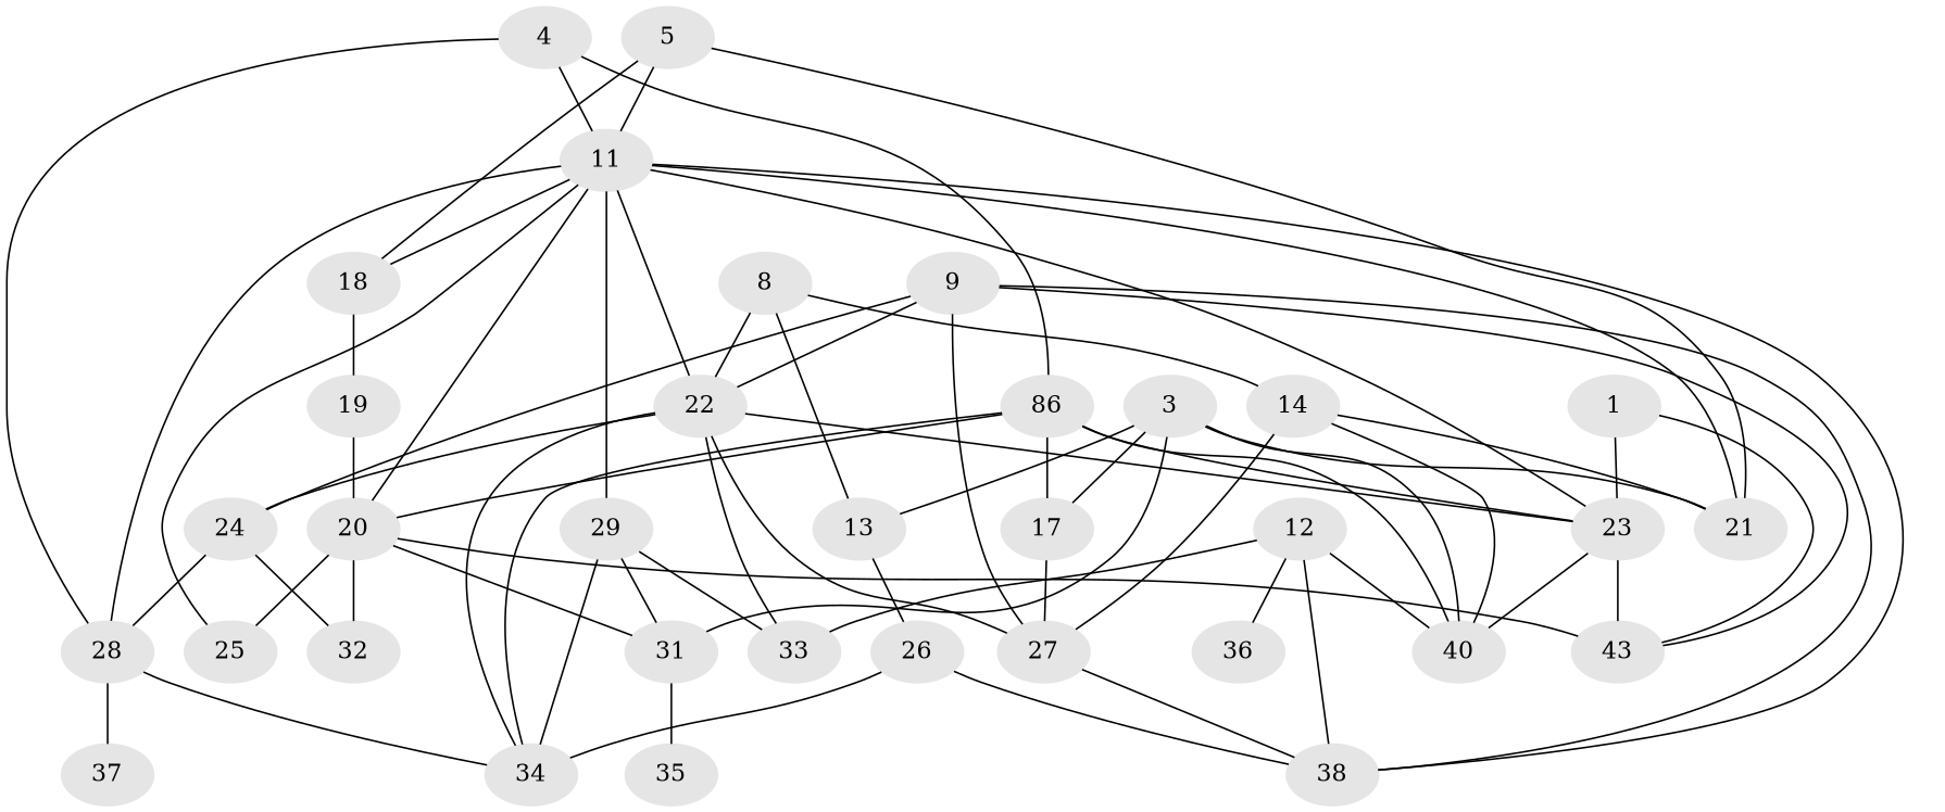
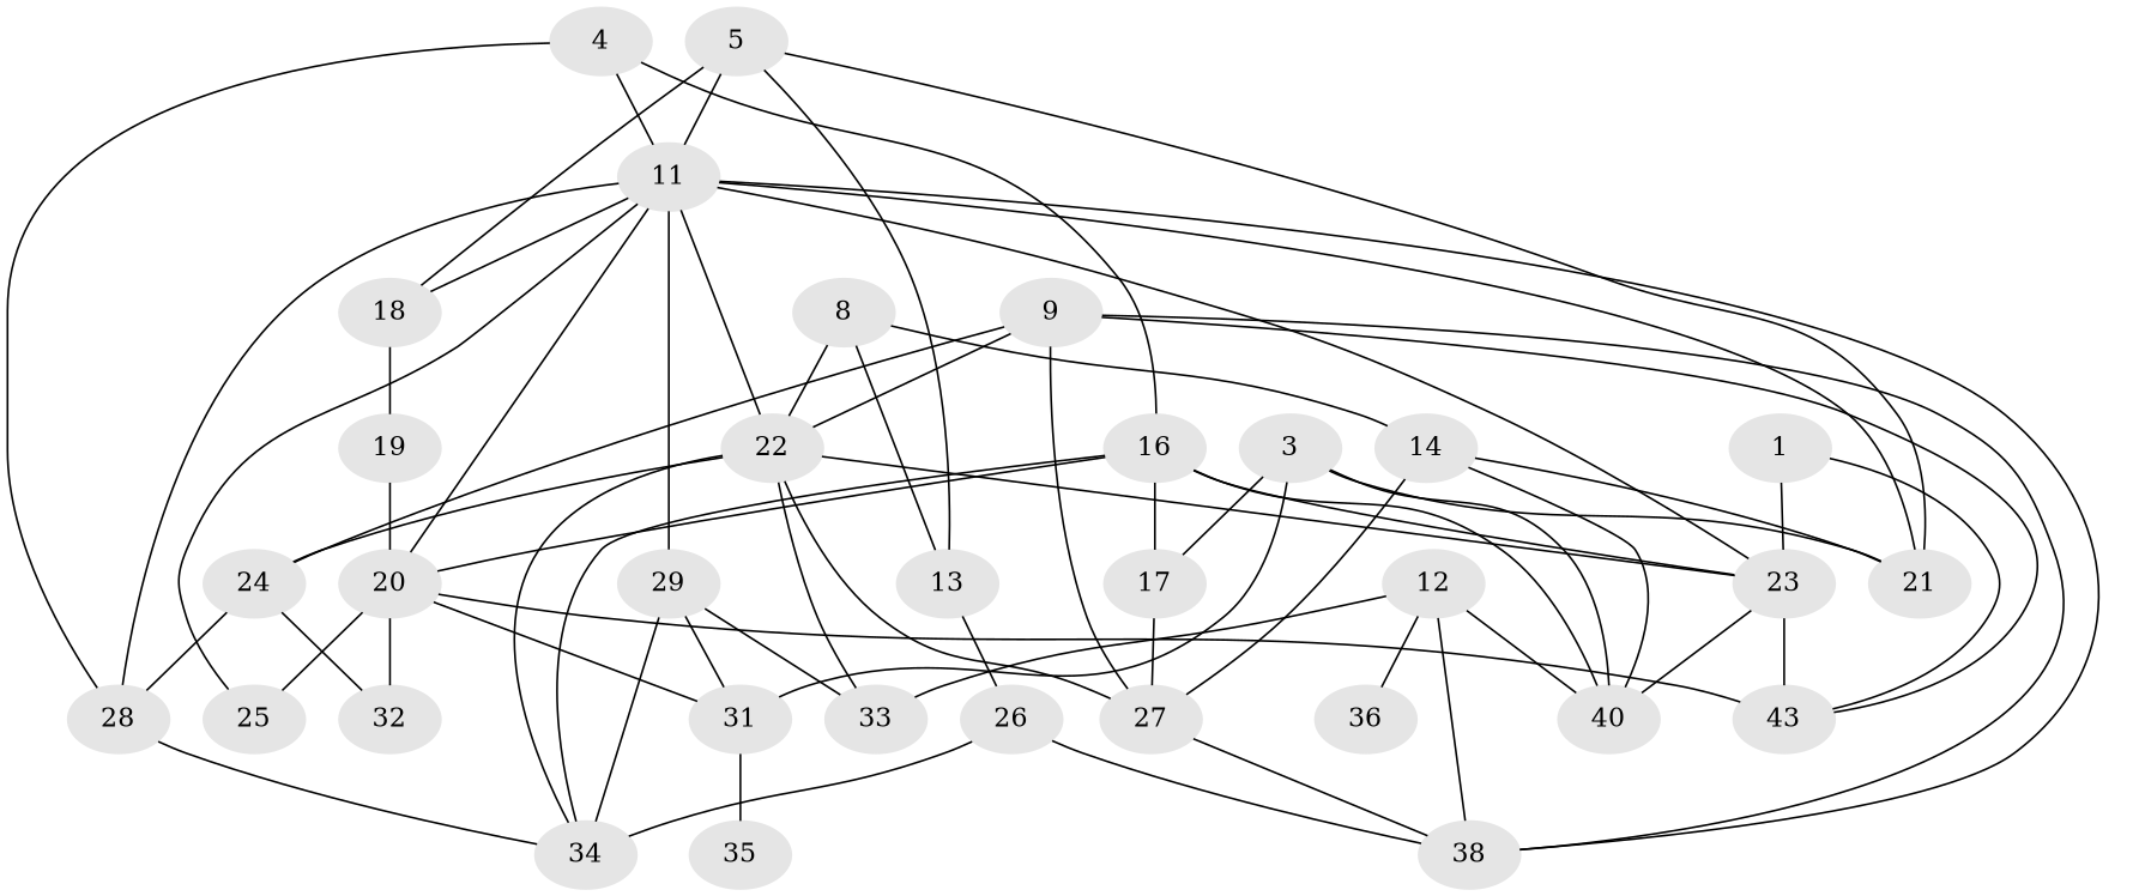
  graph {
    node [color=gray90 style=filled]
    edge [weight=1.0]
    1
    23
    43
    40
    3
    17
    21
    31
    27
    n10 [label=35]
    4
    11
-   16 [label=86]
+   16
    28
    18
    22
    38
    20
    25
    29
    34
-   37
    5
    13
    26
    19
    8
    14
    24
    33
    9
    32
    12
    36
    1 -- 23
    1 -- 43
    23 -- 43 [weight=6.0]
    23 -- 40
    3 -- 40
    3 -- 17
    3 -- 21
    3 -- 31 [weight=2.0]
    17 -- 27
    31 -- n10
    27 -- 38
    4 -- 11
    4 -- 16
    4 -- 28
    11 -- 23
    11 -- 21
    11 -- 28
    11 -- 18 [weight=2.0]
    11 -- 22
    11 -- 38
    11 -- 20
    11 -- 25
    11 -- 29
    16 -- 23
    16 -- 40
    16 -- 17
    16 -- 20
    16 -- 34
    28 -- 34 [weight=2.0]
-   28 -- 37
    18 -- 19
    22 -- 23
    22 -- 27 [weight=2.0]
    22 -- 34
    22 -- 24
    22 -- 33
    20 -- 43
    20 -- 31
    20 -- 25
    20 -- 32
    29 -- 31
    29 -- 34
    29 -- 33
    5 -- 21
    5 -- 11 [weight=2.0]
    5 -- 18
-   3 -- 13
+   5 -- 13
    13 -- 26
    26 -- 38
    26 -- 34 [weight=3.0]
    19 -- 20
    8 -- 22
    8 -- 13
    8 -- 14
    14 -- 40
    14 -- 21
    14 -- 27
    24 -- 28 [weight=2.0]
    24 -- 32
    9 -- 43
    9 -- 27
    9 -- 22 [weight=2.0]
    9 -- 38
    9 -- 24
    12 -- 40
    12 -- 38
    12 -- 33
    12 -- 36
  }
